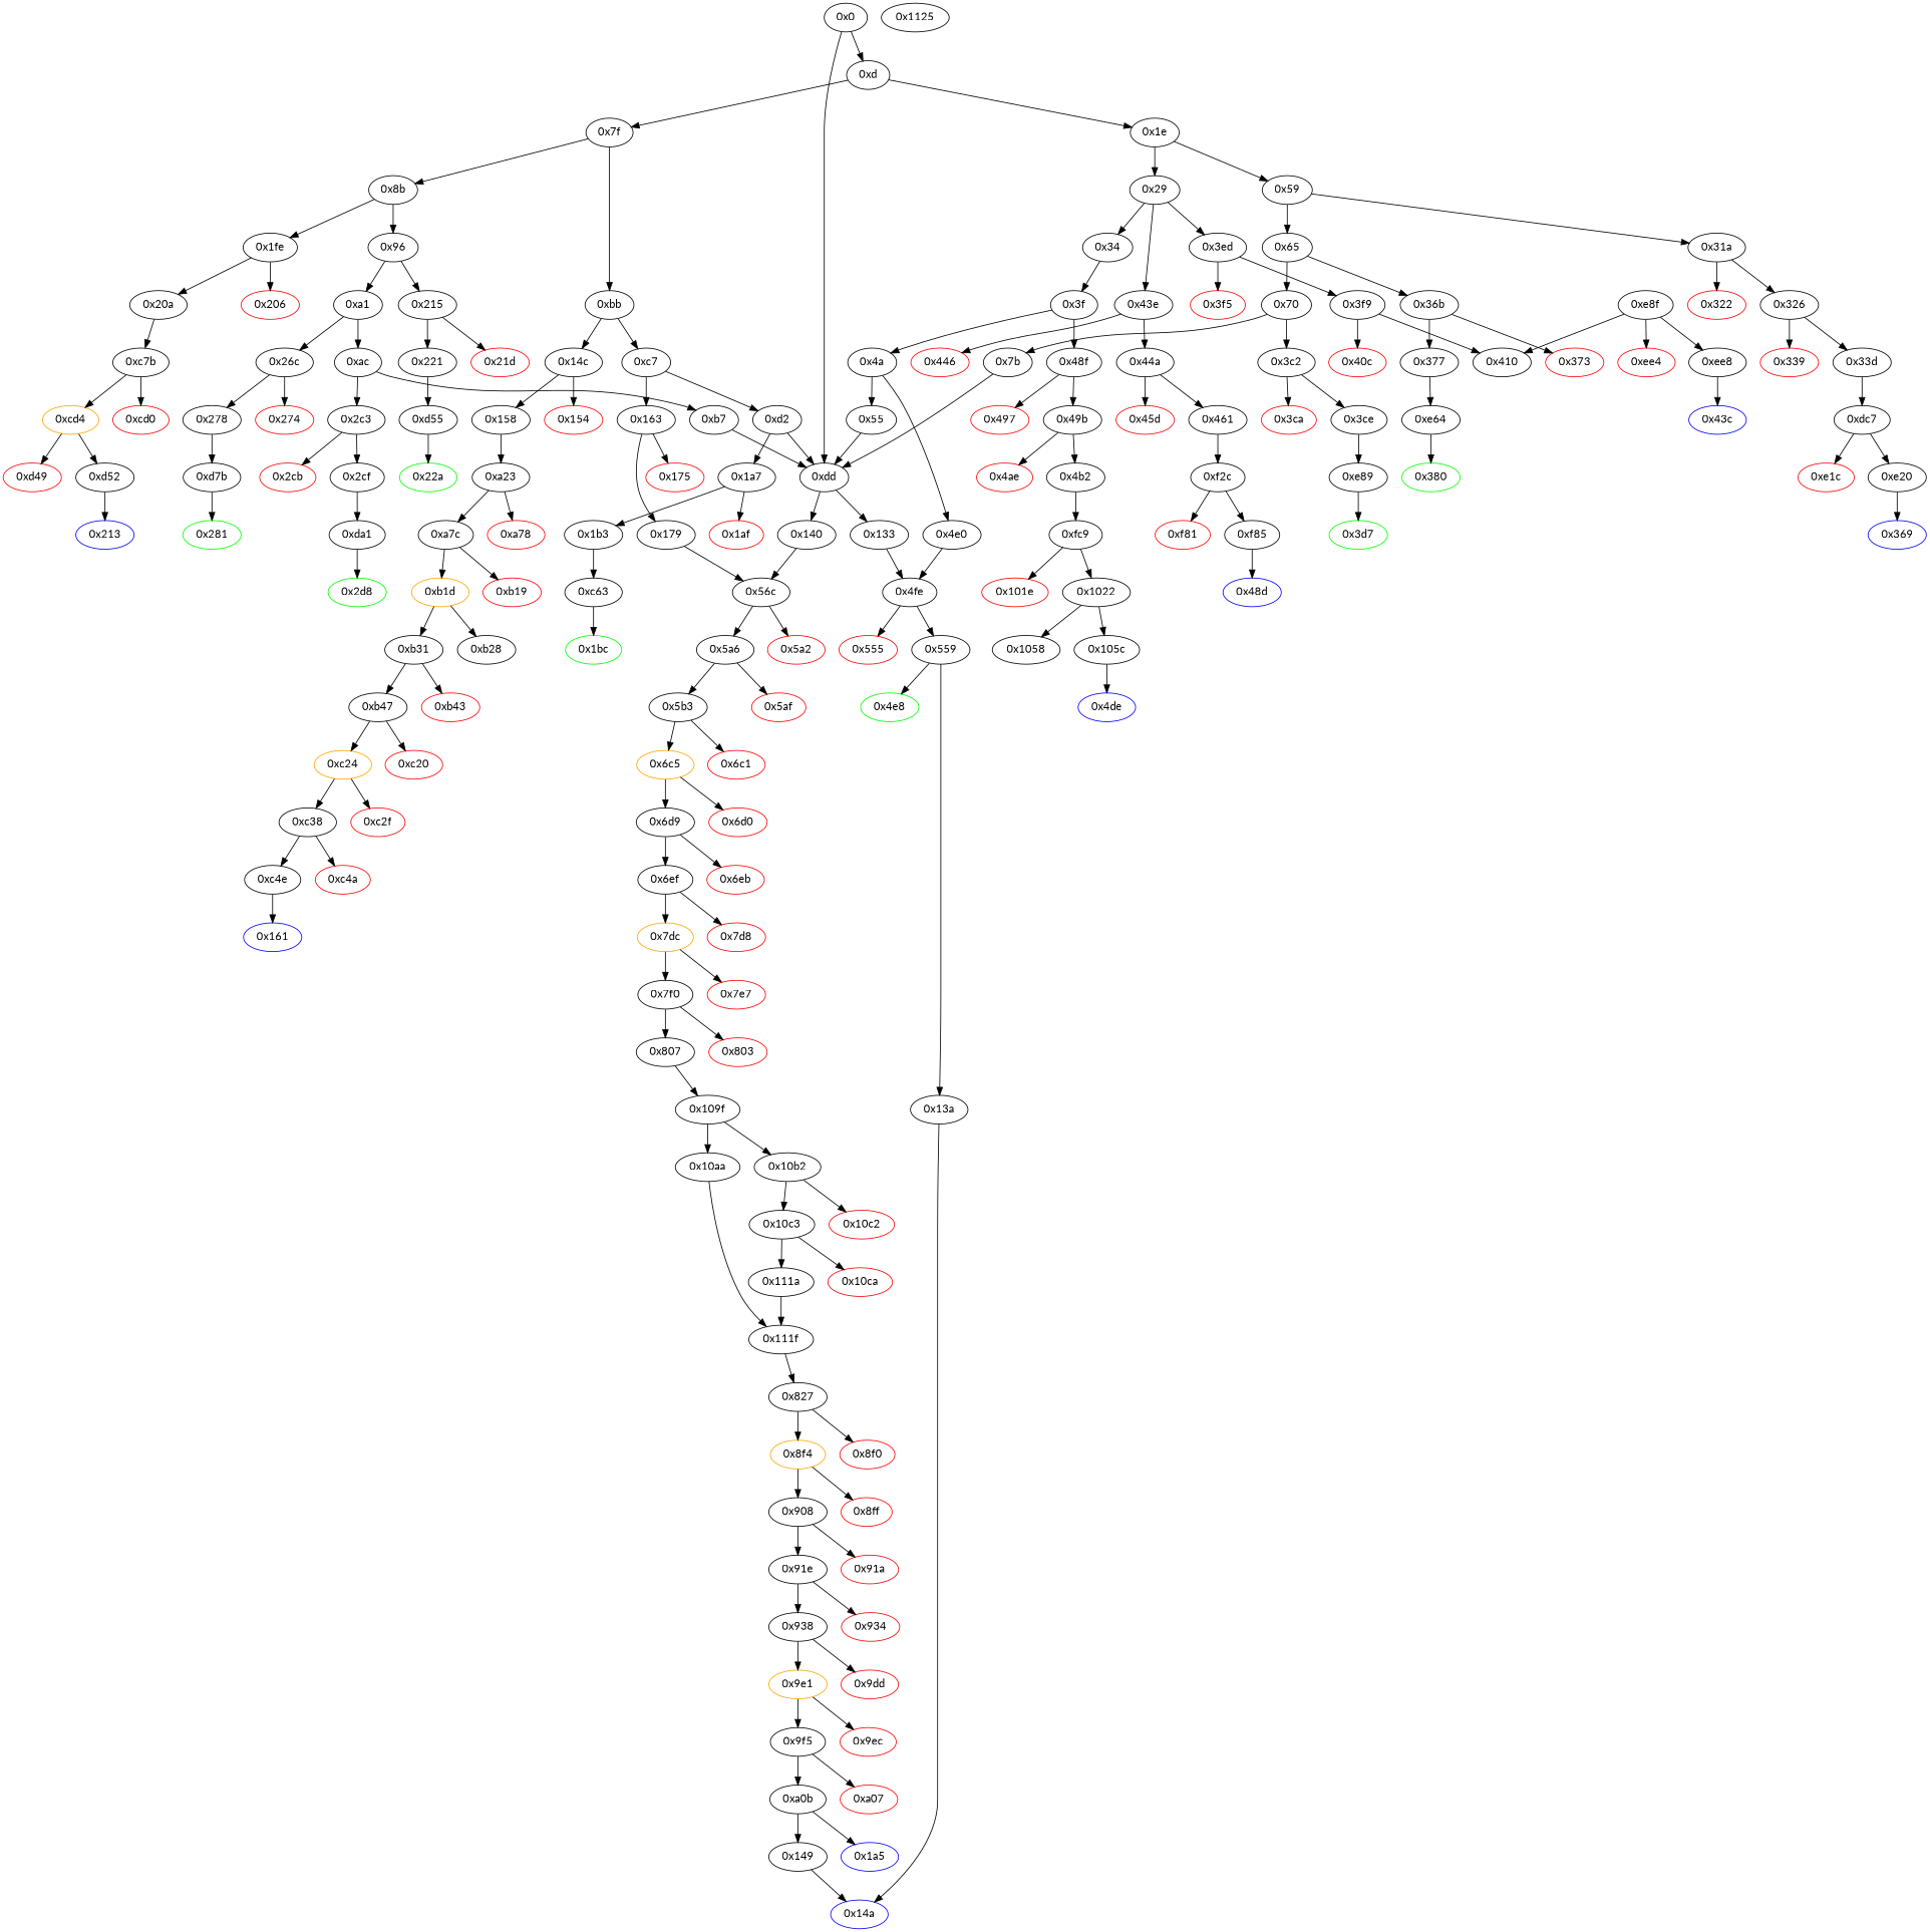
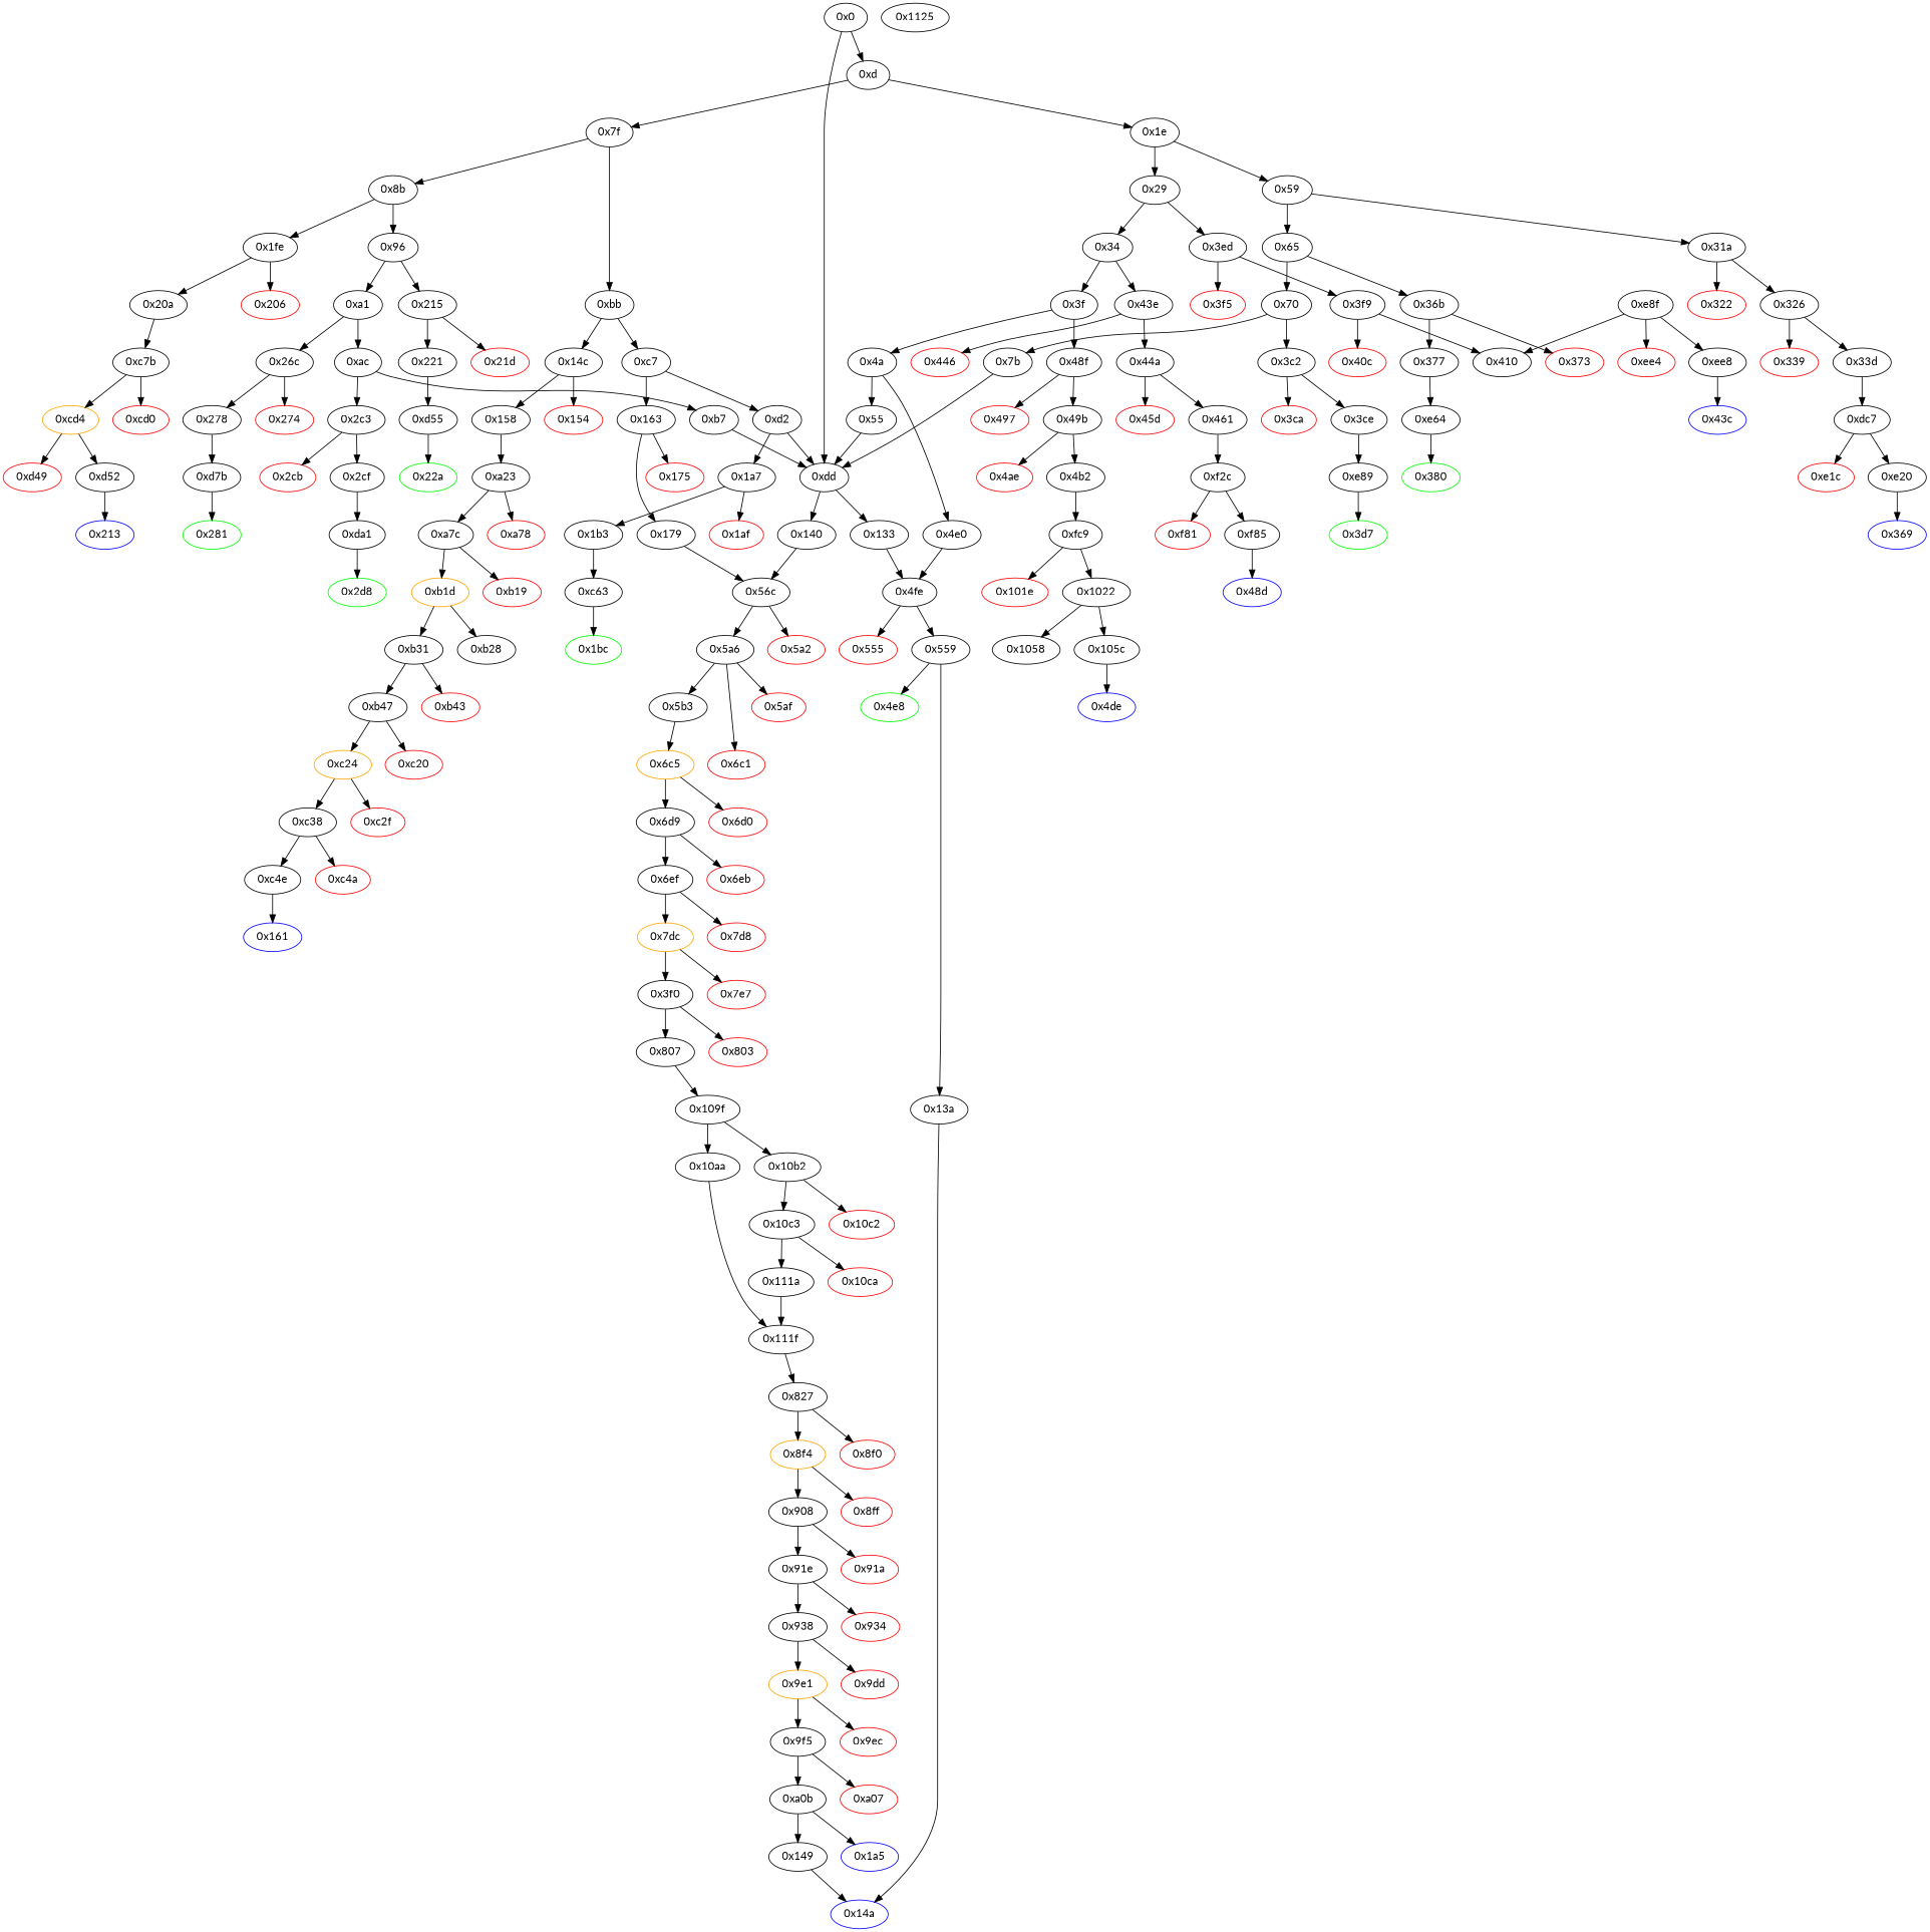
  strict digraph {
    fontname=Lato
    node [fillcolor=white fontname=Lato style=filled]
    edge [fontname=Lato]
    "0x206" [color=red]
    "0x1fe"
    "0x20a"
    "0xc7b"
    "0x908"
    "0x91e"
    "0x91a" [color=red]
    "0x938"
    "0x934" [color=red]
    "0x179"
    "0x56c"
    "0x5a2" [color=red]
    "0x5a6"
    "0xb28" [color=black]
    "0xe8f"
    "0x410"
    "0xee4" [color=red]
    "0xee8"
    "0x373" [color=red]
    "0x36b"
    "0x377"
    "0xe64"
    "0x3d7" [color=green]
    "0xe89"
    "0x65"
    "0x70"
    "0x3c2"
    "0x7b"
    "0xf2c"
    "0xf85"
    "0xf81" [color=red]
    "0x48d" [color=blue]
    "0x29"
    "0x34"
    "0x3ed"
    "0x3f"
    "0x43e"
    "0x3f9"
    "0x3f5" [color=red]
    "0x14a" [color=blue]
    "0x149"
    "0xc7"
    "0xd2"
    "0x163"
    "0x1a7"
    "0xdd"
    "0x175" [color=red]
    "0x322" [color=red]
    "0x9dd" [color=red]
    "0x9e1" [color=orange]
    "0x3ce"
    "0x3ca" [color=red]
    "0x4ae" [color=red]
    "0x281" [color=green]
    "0x33d"
    "0xdc7"
    "0xe20"
    "0xe1c" [color=red]
    "0x154" [color=red]
    "0x14c"
    "0x158"
    "0xa23"
    "0x4fe"
    "0x559"
    "0x555" [color=red]
    "0x4e8" [color=green]
    "0x13a"
    "0x2cb" [color=red]
    "0x2c3"
    "0x2cf"
    "0xda1"
    "0x140"
    "0x461"
    "0xac"
    "0xb7"
    "0x2d8" [color=green]
    "0x1a5" [color=blue]
    "0x161" [color=blue]
    "0x8ff" [color=red]
    "0xc20" [color=red]
    "0xb47"
    "0xc24" [color=orange]
    "0xc2f" [color=red]
    "0xc38"
    "0x221"
    "0xd55"
    "0x22a" [color=green]
    "0x1af" [color=red]
    "0x1b3"
    "0xc63"
    "0x4e0"
    "0xcd4" [color=orange]
    "0xcd0" [color=red]
    "0xd52"
    "0xd49" [color=red]
    "0x1bc" [color=green]
    "0xa0b"
    "0x380" [color=green]
    "0x44a"
    "0x45d" [color=red]
    "0x6c1" [color=red]
    "0x4a"
    "0x48f"
    "0x446" [color=red]
    "0x133"
    "0x215"
    "0x21d" [color=red]
    "0x40c" [color=red]
    "0x7d8" [color=red]
    "0x49b"
    "0x4b2"
    "0xfc9"
    "0x6eb" [color=red]
    "0x369" [color=blue]
    "0x1125"
    "0x9f5"
    "0x9ec" [color=red]
    "0x807"
    "0x109f"
    "0x10aa"
    "0x10b2"
    "0x111f"
    "0x10c3"
    "0x10c2" [color=red]
    "0x0"
    "0xd"
    "0x1e"
    "0x7f"
    "0x5af" [color=red]
    "0x59"
    "0x31a"
    "0x326"
    "0xa07" [color=red]
    "0x5b3"
    "0x6c5" [color=orange]
    "0x6d0" [color=red]
    "0x6d9"
    "0xb19" [color=red]
    "0x111a"
    "0x10ca" [color=red]
    "0xbb"
    "0x827"
    "0x6ef"
    "0xb43" [color=red]
    "0x213" [color=blue]
    "0x55"
    "0x8f4" [color=orange]
    "0x339" [color=red]
    "0x278"
    "0xd7b"
    "0x8b"
    "0xa1"
    "0x26c"
    "0x274" [color=red]
    "0xa7c"
    "0xb1d" [color=orange]
    "0xb31"
    "0x7e7" [color=red]
    "0x8f0" [color=red]
    "0xc4a" [color=red]
    "0xc4e"
    "0x96"
    "0x1058" [color=black]
    "0x1022"
    "0x105c"
    "0x4de" [color=blue]
    "0x497" [color=red]
    "0x7dc" [color=orange]
-   "0x7f0"
+   "0x7f0" [label="0x3f0"]
    "0xa78" [color=red]
    "0x803" [color=red]
    "0x43c" [color=blue]
    "0x101e" [color=red]
    "0x1fe" -> "0x206"
    "0x1fe" -> "0x20a"
    "0x20a" -> "0xc7b"
    "0xc7b" -> "0xcd4"
    "0xc7b" -> "0xcd0"
    "0x908" -> "0x91e"
    "0x908" -> "0x91a"
    "0x91e" -> "0x938"
    "0x91e" -> "0x934"
    "0x938" -> "0x9dd"
    "0x938" -> "0x9e1"
    "0x179" -> "0x56c"
    "0x56c" -> "0x5a2"
    "0x56c" -> "0x5a6"
    "0x5a6" -> "0x5af"
    "0x5a6" -> "0x5b3"
    "0xe8f" -> "0x410"
    "0xe8f" -> "0xee4"
    "0xe8f" -> "0xee8"
    "0xee8" -> "0x43c"
    "0x36b" -> "0x373"
    "0x36b" -> "0x377"
    "0x377" -> "0xe64"
    "0xe64" -> "0x380"
    "0xe89" -> "0x3d7"
    "0x65" -> "0x36b"
    "0x65" -> "0x70"
    "0x70" -> "0x3c2"
    "0x70" -> "0x7b"
    "0x3c2" -> "0x3ce"
    "0x3c2" -> "0x3ca"
    "0x7b" -> "0xdd"
    "0xf2c" -> "0xf85"
    "0xf2c" -> "0xf81"
    "0xf85" -> "0x48d"
    "0x29" -> "0x34"
    "0x29" -> "0x3ed"
    "0x34" -> "0x3f"
-   "0x29" -> "0x43e"
+   "0x34" -> "0x43e"
    "0x3ed" -> "0x3f9"
    "0x3ed" -> "0x3f5"
    "0x3f" -> "0x4a"
    "0x3f" -> "0x48f"
    "0x43e" -> "0x44a"
    "0x43e" -> "0x446"
    "0x3f9" -> "0x410"
    "0x3f9" -> "0x40c"
    "0x149" -> "0x14a"
    "0xc7" -> "0xd2"
    "0xc7" -> "0x163"
    "0xd2" -> "0x1a7"
    "0xd2" -> "0xdd"
    "0x163" -> "0x179"
    "0x163" -> "0x175"
    "0x1a7" -> "0x1af"
    "0x1a7" -> "0x1b3"
    "0xdd" -> "0x140"
    "0xdd" -> "0x133"
    "0x9e1" -> "0x9f5"
    "0x9e1" -> "0x9ec"
    "0x3ce" -> "0xe89"
    "0x33d" -> "0xdc7"
    "0xdc7" -> "0xe20"
    "0xdc7" -> "0xe1c"
    "0xe20" -> "0x369"
    "0x14c" -> "0x154"
    "0x14c" -> "0x158"
    "0x158" -> "0xa23"
    "0xa23" -> "0xa7c"
    "0xa23" -> "0xa78"
    "0x4fe" -> "0x559"
    "0x4fe" -> "0x555"
    "0x559" -> "0x4e8"
    "0x559" -> "0x13a"
    "0x13a" -> "0x14a"
    "0x2c3" -> "0x2cb"
    "0x2c3" -> "0x2cf"
    "0x2cf" -> "0xda1"
    "0xda1" -> "0x2d8"
    "0x140" -> "0x56c"
    "0x461" -> "0xf2c"
    "0xac" -> "0x2c3"
    "0xac" -> "0xb7"
    "0xb7" -> "0xdd"
    "0xb47" -> "0xc20"
    "0xb47" -> "0xc24"
    "0xc24" -> "0xc2f"
    "0xc24" -> "0xc38"
    "0xc38" -> "0xc4a"
    "0xc38" -> "0xc4e"
    "0x221" -> "0xd55"
    "0xd55" -> "0x22a"
    "0x1b3" -> "0xc63"
    "0xc63" -> "0x1bc"
    "0x4e0" -> "0x4fe"
    "0xcd4" -> "0xd52"
    "0xcd4" -> "0xd49"
    "0xd52" -> "0x213"
    "0xa0b" -> "0x149"
    "0xa0b" -> "0x1a5"
    "0x44a" -> "0x461"
    "0x44a" -> "0x45d"
    "0x4a" -> "0x4e0"
    "0x4a" -> "0x55"
    "0x48f" -> "0x49b"
    "0x48f" -> "0x497"
    "0x133" -> "0x4fe"
    "0x215" -> "0x221"
    "0x215" -> "0x21d"
    "0x49b" -> "0x4ae"
    "0x49b" -> "0x4b2"
    "0x4b2" -> "0xfc9"
    "0xfc9" -> "0x1022"
    "0xfc9" -> "0x101e"
    "0x9f5" -> "0xa0b"
    "0x9f5" -> "0xa07"
    "0x807" -> "0x109f"
    "0x109f" -> "0x10aa"
    "0x109f" -> "0x10b2"
    "0x10aa" -> "0x111f"
    "0x10b2" -> "0x10c3"
    "0x10b2" -> "0x10c2"
    "0x111f" -> "0x827"
    "0x10c3" -> "0x111a"
    "0x10c3" -> "0x10ca"
    "0x0" -> "0xdd"
    "0x0" -> "0xd"
    "0xd" -> "0x1e"
    "0xd" -> "0x7f"
    "0x1e" -> "0x29"
    "0x1e" -> "0x59"
    "0x7f" -> "0xbb"
    "0x7f" -> "0x8b"
    "0x59" -> "0x65"
    "0x59" -> "0x31a"
    "0x31a" -> "0x322"
    "0x31a" -> "0x326"
    "0x326" -> "0x33d"
    "0x326" -> "0x339"
-   "0x5b3" -> "0x6c1"
+   "0x5a6" -> "0x6c1"
    "0x5b3" -> "0x6c5"
    "0x6c5" -> "0x6d0"
    "0x6c5" -> "0x6d9"
    "0x6d9" -> "0x6eb"
    "0x6d9" -> "0x6ef"
    "0x111a" -> "0x111f"
    "0xbb" -> "0xc7"
    "0xbb" -> "0x14c"
    "0x827" -> "0x8f4"
    "0x827" -> "0x8f0"
    "0x6ef" -> "0x7d8"
    "0x6ef" -> "0x7dc"
    "0x55" -> "0xdd"
    "0x8f4" -> "0x908"
    "0x8f4" -> "0x8ff"
    "0x278" -> "0xd7b"
    "0xd7b" -> "0x281"
    "0x8b" -> "0x1fe"
    "0x8b" -> "0x96"
    "0xa1" -> "0xac"
    "0xa1" -> "0x26c"
    "0x26c" -> "0x278"
    "0x26c" -> "0x274"
    "0xa7c" -> "0xb19"
    "0xa7c" -> "0xb1d"
    "0xb1d" -> "0xb28"
    "0xb1d" -> "0xb31"
    "0xb31" -> "0xb47"
    "0xb31" -> "0xb43"
    "0xc4e" -> "0x161"
    "0x96" -> "0x215"
    "0x96" -> "0xa1"
    "0x1022" -> "0x1058"
    "0x1022" -> "0x105c"
    "0x105c" -> "0x4de"
    "0x7dc" -> "0x7e7"
    "0x7dc" -> "0x7f0"
    "0x7f0" -> "0x807"
    "0x7f0" -> "0x803"
  }
